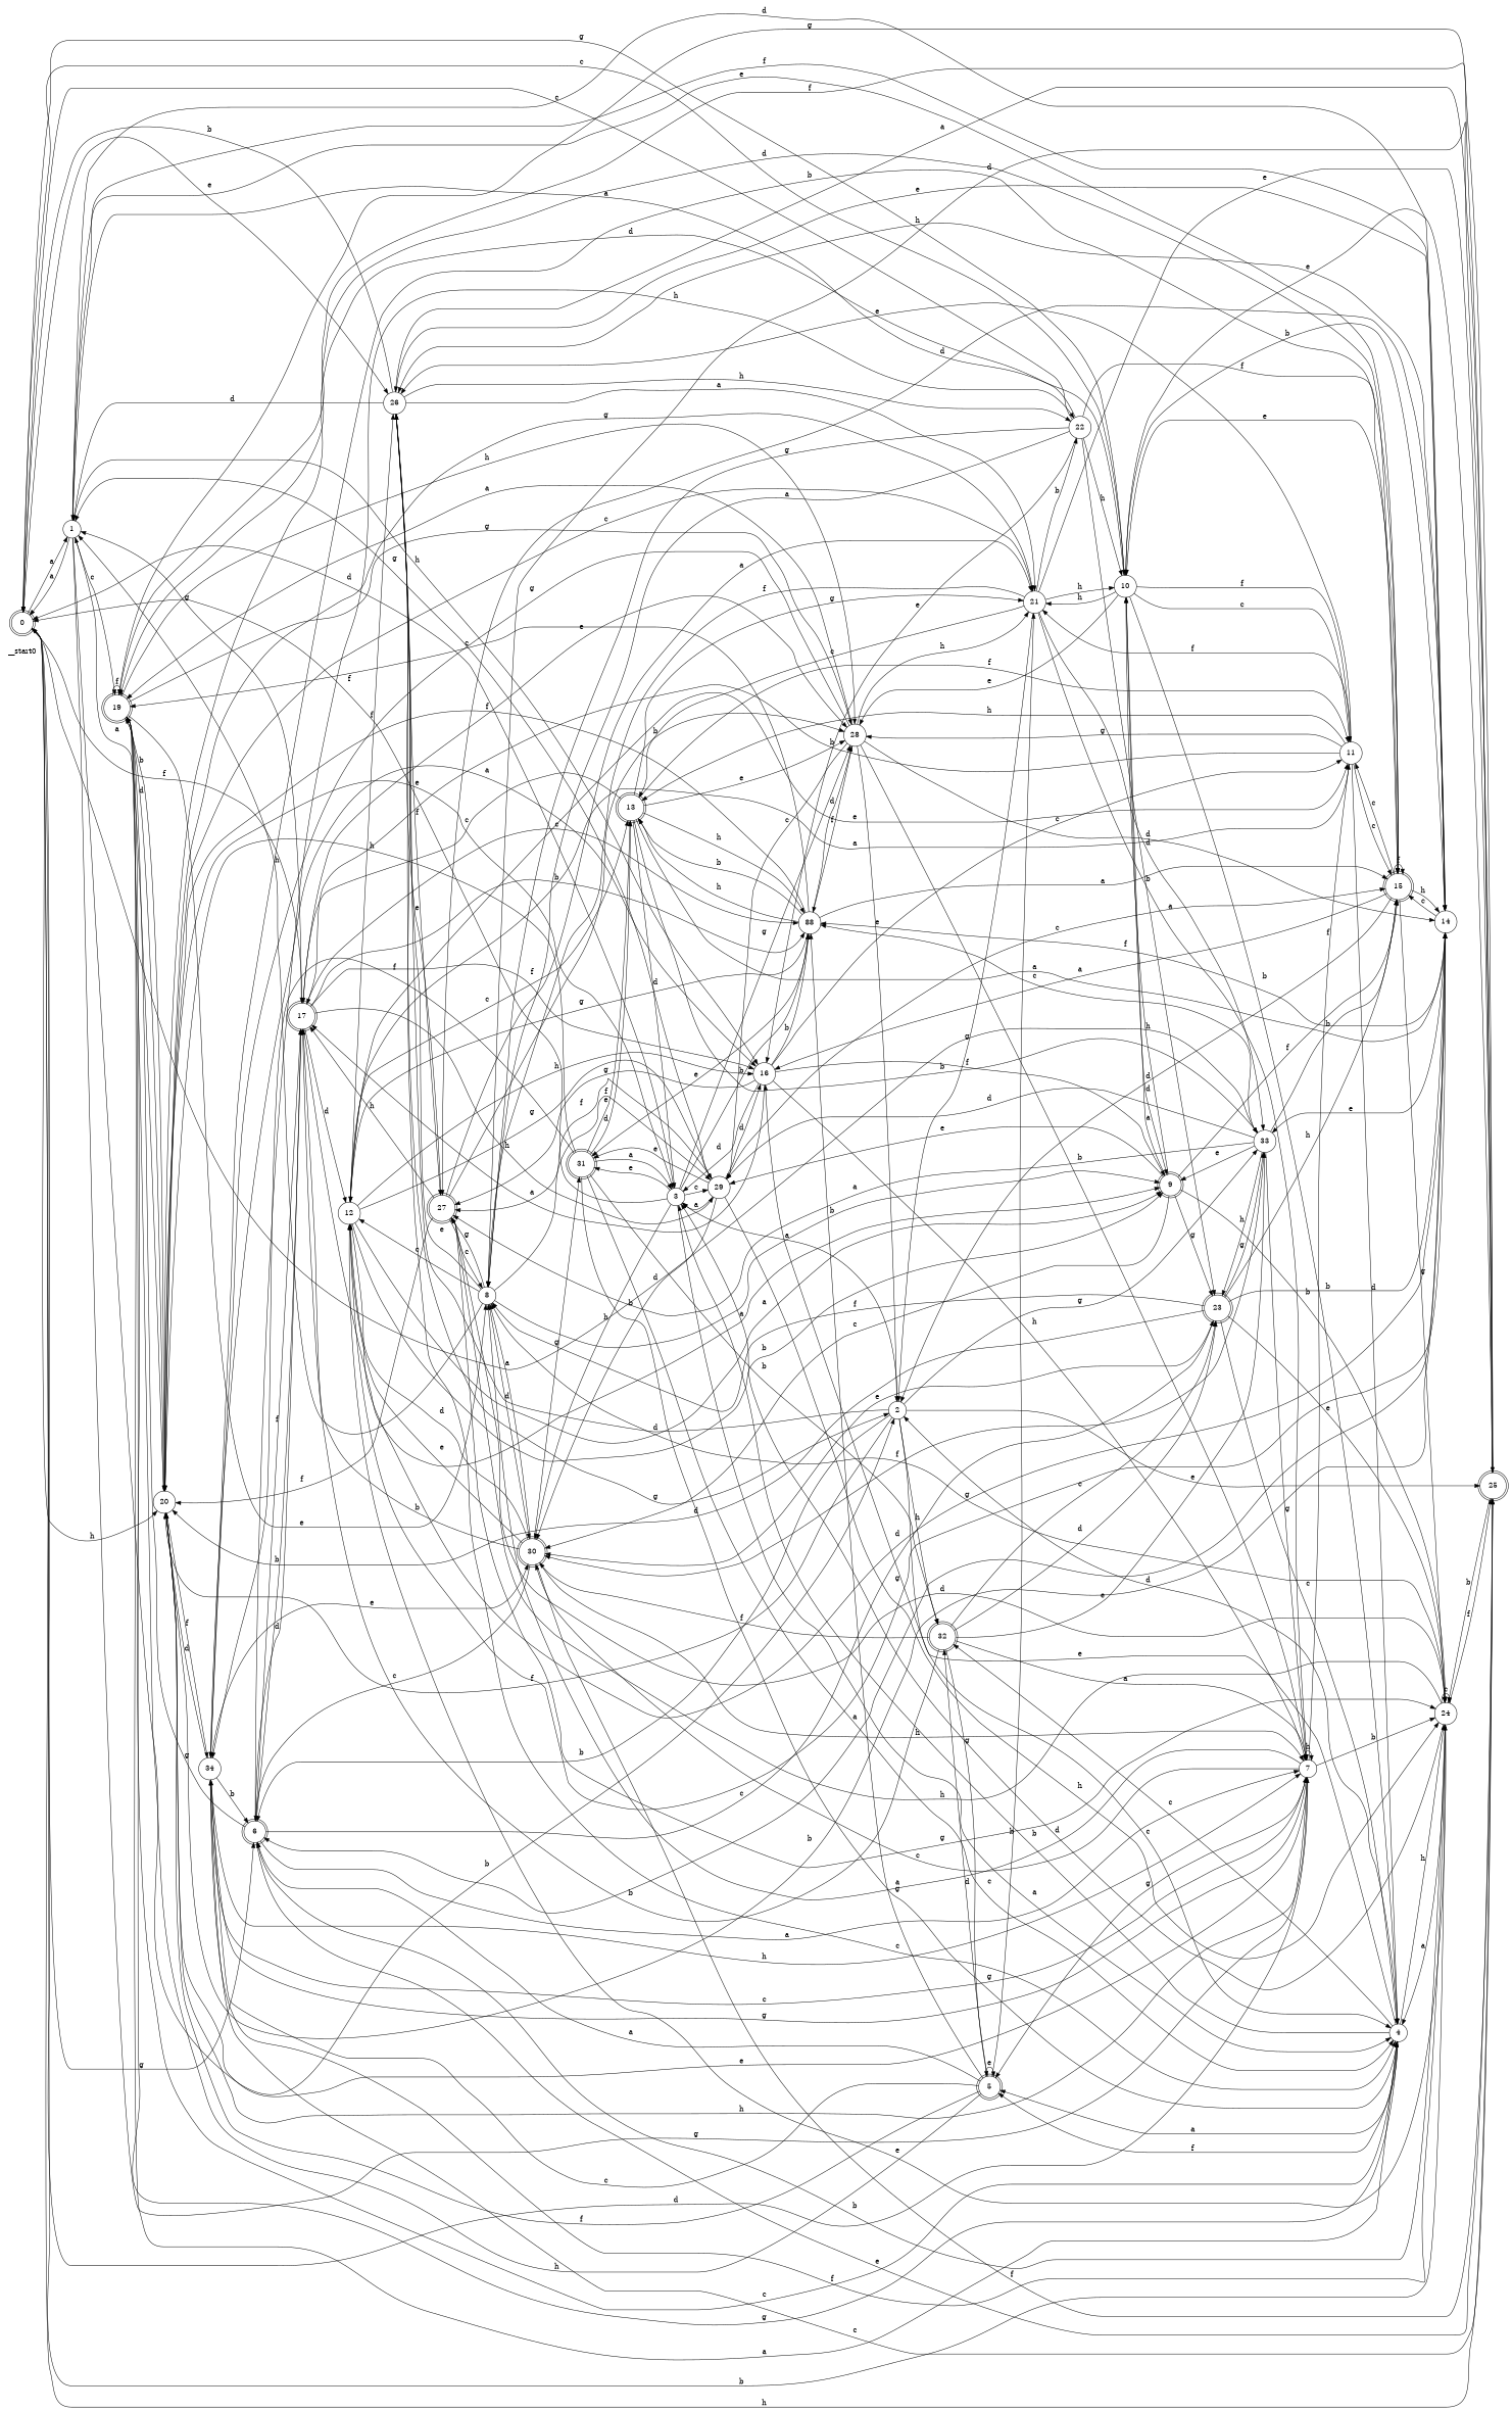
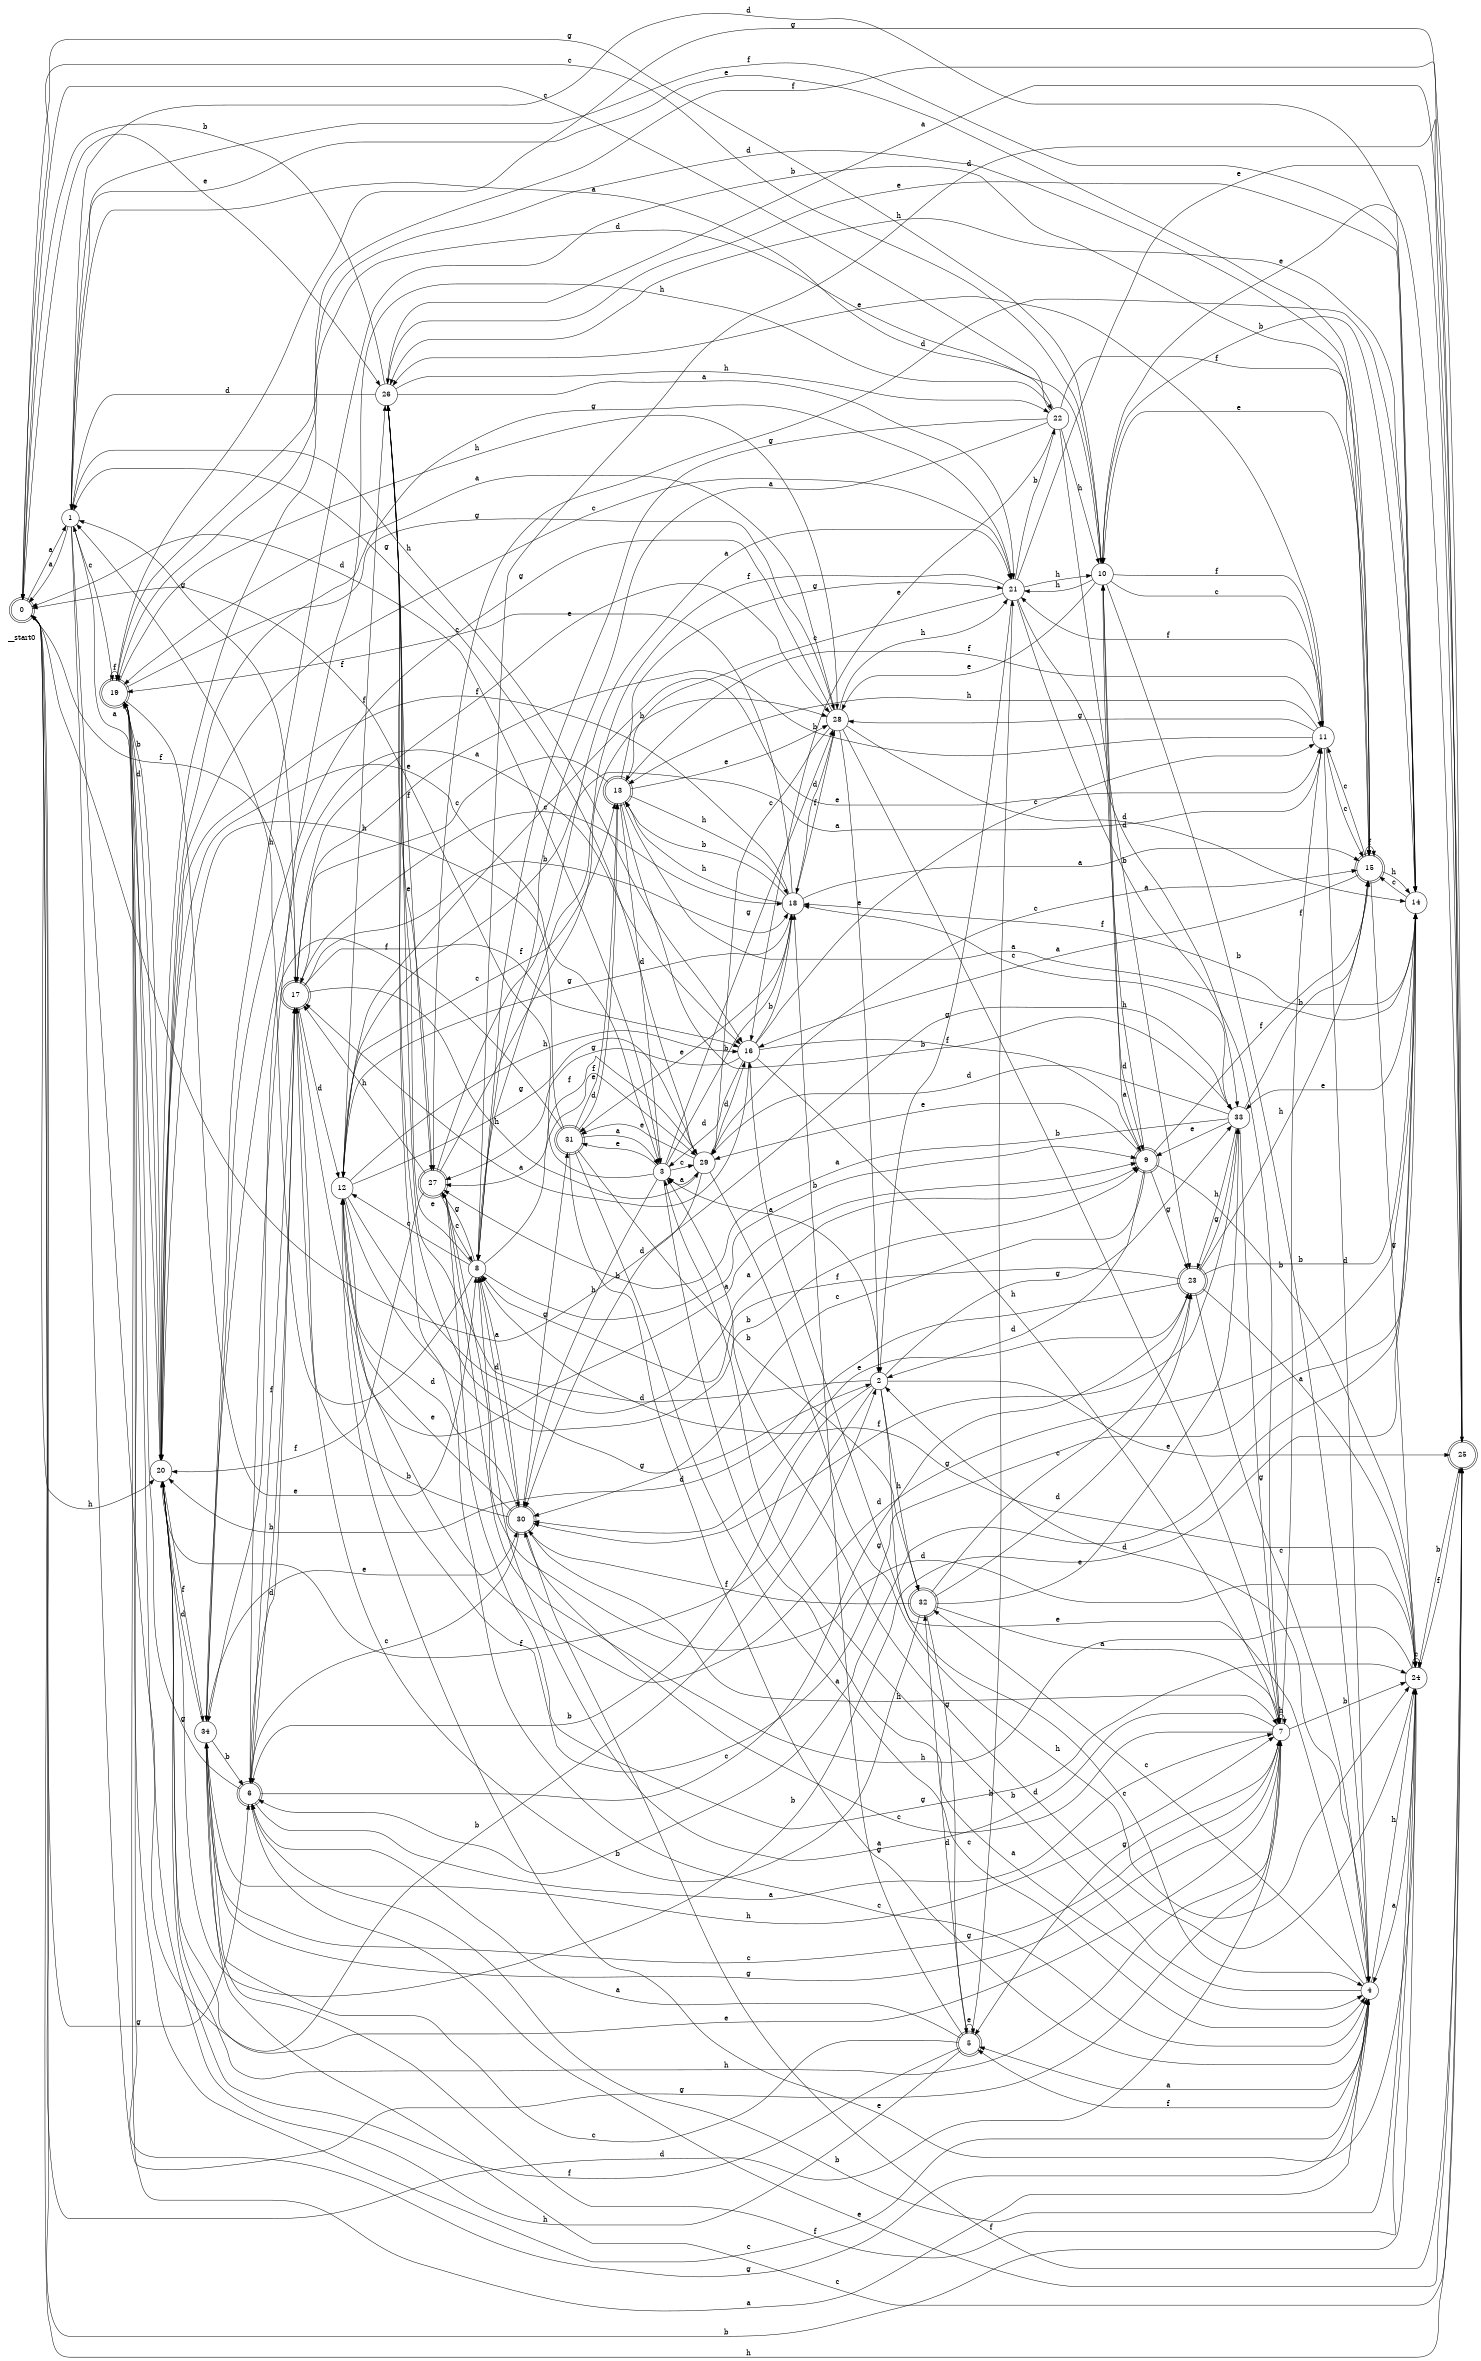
  digraph {
    rankdir=LR
    node [shape=circle color=black fillcolor=white style=filled]
    __start0 [shape=none color="" fillcolor="" style=""]
    n2 [label=0 shape=doublecircle style="rounded,filled"]
    n3 [label=1]
    n4 [label=6 shape=doublecircle style="rounded,filled"]
    n5 [label=10]
    n6 [label=17 shape=doublecircle style="rounded,filled"]
    n7 [label=20]
    n8 [label=24]
    n9 [label=26]
    n10 [label=33]
    n11 [label=2]
    n12 [label=7]
    n13 [label=14]
    n14 [label=15 shape=doublecircle style="rounded,filled"]
    n15 [label=16]
    n16 [label=19 shape=doublecircle style="rounded,filled"]
    n17 [label=25 shape=doublecircle style="rounded,filled"]
    n18 [label=22]
    n19 [label=23 shape=doublecircle style="rounded,filled"]
    n20 [label=4]
    n21 [label=28]
    n22 [label=21]
    n23 [label=11]
    n24 [label=9 shape=doublecircle style="rounded,filled"]
-   n25 [label=88]
+   n25 [label=18]
    n26 [label=29]
    n27 [label=12]
    n28 [label=3]
    n29 [label=34]
    n30 [label=8]
    n31 [label=27 shape=doublecircle style="rounded,filled"]
    n32 [label=30 shape=doublecircle style="rounded,filled"]
    n33 [label=32 shape=doublecircle style="rounded,filled"]
    n34 [label=5 shape=doublecircle style="rounded,filled"]
    n35 [label=31 shape=doublecircle style="rounded,filled"]
    n36 [label=13 shape=doublecircle style="rounded,filled"]
    n2 -> n3 [label=a]
    n2 -> n4 [label=g]
    n2 -> n5 [label=c]
    n2 -> n6 [label=f]
    n2 -> n7 [label=h]
    n2 -> n8 [label=b]
    n2 -> n9 [label=e]
    n2 -> n10 [label=d]
    n3 -> n2 [label=a]
    n3 -> n11 [label=b]
    n3 -> n12 [label=g]
    n3 -> n13 [label=d]
    n3 -> n13 [label=f]
    n3 -> n14 [label=e]
    n3 -> n15 [label=h]
    n3 -> n16 [label=c]
    n4 -> n6 [label=b]
    n4 -> n6 [label=d]
    n4 -> n6 [label=f]
    n4 -> n12 [label=a]
    n4 -> n16 [label=g]
    n4 -> n17 [label=e]
    n4 -> n18 [label=h]
    n4 -> n19 [label=c]
    n5 -> n2 [label=g]
    n5 -> n3 [label=a]
    n5 -> n20 [label=b]
    n5 -> n21 [label=e]
    n5 -> n22 [label=h]
    n5 -> n23 [label=c]
    n5 -> n23 [label=f]
    n5 -> n24 [label=d]
    n6 -> n3 [label=g]
    n6 -> n15 [label=f]
    n6 -> n21 [label=e]
    n6 -> n24 [label=a]
    n6 -> n25 [label=b]
    n6 -> n25 [label=c]
    n6 -> n26 [label=h]
    n6 -> n27 [label=d]
    n7 -> n3 [label=a]
    n7 -> n12 [label=h]
    n7 -> n13 [label=b]
    n7 -> n16 [label=d]
    n7 -> n22 [label=c]
    n7 -> n22 [label=g]
    n7 -> n28 [label=e]
    n7 -> n29 [label=f]
    n8 -> n4 [label=b]
    n8 -> n8 [label=c]
    n8 -> n17 [label=f]
    n8 -> n20 [label=a]
    n8 -> n27 [label=e]
    n8 -> n28 [label=d]
    n8 -> n30 [label=g]
    n8 -> n31 [label=h]
    n9 -> n2 [label=b]
    n9 -> n3 [label=d]
    n9 -> n11 [label=g]
    n9 -> n13 [label=e]
    n9 -> n18 [label=h]
    n9 -> n20 [label=c]
    n9 -> n22 [label=a]
    n9 -> n31 [label=f]
    n10 -> n12 [label=g]
    n10 -> n14 [label=b]
    n10 -> n19 [label=h]
    n10 -> n24 [label=e]
    n10 -> n25 [label=c]
    n10 -> n26 [label=d]
    n10 -> n31 [label=a]
    n10 -> n32 [label=f]
    n11 -> n4 [label=b]
    n11 -> n7 [label=f]
    n11 -> n9 [label=d]
    n11 -> n10 [label=g]
    n11 -> n17 [label=e]
    n11 -> n20 [label=c]
    n11 -> n28 [label=a]
    n11 -> n33 [label=h]
    n12 -> n2 [label=d]
    n12 -> n7 [label=e]
    n12 -> n8 [label=b]
    n12 -> n12 [label=h]
    n12 -> n23 [label=f]
    n12 -> n30 [label=a]
    n12 -> n32 [label=c]
    n12 -> n34 [label=g]
    n13 -> n4 [label=a]
    n13 -> n5 [label=b]
    n13 -> n9 [label=h]
    n13 -> n10 [label=e]
    n13 -> n14 [label=c]
    n13 -> n25 [label=f]
    n13 -> n27 [label=g]
    n13 -> n31 [label=d]
    n14 -> n5 [label=e]
    n14 -> n8 [label=g]
    n14 -> n13 [label=h]
    n14 -> n14 [label=f]
    n14 -> n15 [label=a]
    n14 -> n23 [label=c]
    n14 -> n29 [label=b]
    n15 -> n6 [label=a]
    n15 -> n12 [label=h]
    n15 -> n23 [label=c]
    n15 -> n24 [label=f]
    n15 -> n25 [label=b]
    n15 -> n28 [label=d]
    n15 -> n31 [label=g]
    n16 -> n7 [label=b]
    n16 -> n14 [label=d]
    n16 -> n16 [label=f]
    n16 -> n20 [label=a]
    n16 -> n20 [label=c]
    n16 -> n21 [label=g]
    n16 -> n21 [label=h]
    n16 -> n30 [label=e]
    n17 -> n2 [label=h]
    n17 -> n5 [label=e]
    n17 -> n8 [label=b]
    n17 -> n9 [label=a]
    n17 -> n16 [label=f]
    n17 -> n16 [label=g]
    n17 -> n29 [label=c]
    n17 -> n30 [label=d]
    n18 -> n2 [label=c]
    n18 -> n5 [label=h]
    n18 -> n7 [label=d]
    n18 -> n14 [label=f]
    n18 -> n15 [label=e]
    n18 -> n19 [label=b]
    n18 -> n30 [label=a]
    n18 -> n30 [label=g]
    n19 -> n7 [label=d]
-   n19 -> n8 [label=e]
+   n19 -> n8 [label=a]
    n19 -> n10 [label=g]
    n19 -> n13 [label=b]
    n19 -> n14 [label=h]
    n19 -> n20 [label=c]
    n19 -> n30 [label=f]
    n19 -> n32 [label=e]
    n20 -> n8 [label=h]
    n20 -> n11 [label=d]
    n20 -> n15 [label=e]
    n20 -> n16 [label=g]
    n20 -> n28 [label=b]
    n20 -> n33 [label=c]
    n20 -> n34 [label=a]
    n20 -> n34 [label=f]
    n21 -> n11 [label=e]
    n21 -> n12 [label=b]
    n21 -> n13 [label=d]
    n21 -> n16 [label=a]
    n21 -> n22 [label=h]
    n21 -> n25 [label=f]
    n21 -> n26 [label=c]
    n21 -> n29 [label=g]
    n22 -> n5 [label=h]
    n22 -> n10 [label=d]
    n22 -> n11 [label=g]
    n22 -> n12 [label=a]
    n22 -> n17 [label=e]
    n22 -> n18 [label=b]
    n22 -> n30 [label=f]
    n22 -> n36 [label=c]
    n23 -> n6 [label=b]
    n23 -> n9 [label=e]
    n23 -> n14 [label=c]
    n23 -> n20 [label=d]
    n23 -> n21 [label=g]
    n23 -> n22 [label=f]
    n23 -> n27 [label=a]
    n23 -> n36 [label=h]
    n24 -> n5 [label=a]
    n24 -> n5 [label=h]
    n24 -> n8 [label=b]
-   n14 -> n11 [label=d]
+   n24 -> n11 [label=d]
    n24 -> n14 [label=f]
    n24 -> n19 [label=g]
    n24 -> n26 [label=e]
    n24 -> n32 [label=c]
    n25 -> n7 [label=f]
    n25 -> n14 [label=a]
    n25 -> n16 [label=c]
    n25 -> n21 [label=d]
    n25 -> n27 [label=g]
    n25 -> n35 [label=e]
    n25 -> n36 [label=b]
    n25 -> n36 [label=h]
    n26 -> n3 [label=g]
    n26 -> n8 [label=h]
    n26 -> n14 [label=c]
    n26 -> n15 [label=d]
    n26 -> n28 [label=a]
    n26 -> n31 [label=f]
    n26 -> n32 [label=b]
    n26 -> n35 [label=e]
    n27 -> n9 [label=f]
    n27 -> n13 [label=d]
    n27 -> n15 [label=h]
    n27 -> n23 [label=e]
    n27 -> n24 [label=a]
    n27 -> n24 [label=b]
    n27 -> n26 [label=g]
    n27 -> n36 [label=c]
    n28 -> n2 [label=d]
    n28 -> n2 [label=f]
    n28 -> n20 [label=a]
    n28 -> n21 [label=g]
    n28 -> n25 [label=b]
    n28 -> n26 [label=c]
    n28 -> n32 [label=h]
    n28 -> n35 [label=e]
    n29 -> n4 [label=b]
    n29 -> n7 [label=d]
    n29 -> n8 [label=f]
    n29 -> n12 [label=c]
    n29 -> n12 [label=g]
    n29 -> n12 [label=h]
    n29 -> n15 [label=a]
    n29 -> n32 [label=e]
    n30 -> n3 [label=h]
    n30 -> n9 [label=e]
    n30 -> n24 [label=b]
    n30 -> n26 [label=f]
    n30 -> n27 [label=c]
    n30 -> n31 [label=g]
    n30 -> n32 [label=d]
    n31 -> n6 [label=h]
    n31 -> n7 [label=f]
    n31 -> n8 [label=d]
    n31 -> n8 [label=g]
    n31 -> n9 [label=e]
    n31 -> n21 [label=b]
    n31 -> n22 [label=a]
    n31 -> n30 [label=c]
    n32 -> n4 [label=c]
    n32 -> n6 [label=b]
    n32 -> n12 [label=h]
    n32 -> n17 [label=f]
    n32 -> n27 [label=d]
    n32 -> n27 [label=e]
    n32 -> n30 [label=a]
    n32 -> n35 [label=g]
    n33 -> n6 [label=b]
    n33 -> n10 [label=e]
    n33 -> n12 [label=a]
    n33 -> n19 [label=c]
    n33 -> n19 [label=d]
    n33 -> n32 [label=f]
    n33 -> n34 [label=g]
    n34 -> n4 [label=a]
    n34 -> n7 [label=f]
    n34 -> n16 [label=h]
    n34 -> n22 [label=b]
    n34 -> n25 [label=g]
    n34 -> n29 [label=c]
    n34 -> n33 [label=d]
    n34 -> n34 [label=e]
    n35 -> n7 [label=h]
    n35 -> n20 [label=c]
    n35 -> n20 [label=g]
    n35 -> n28 [label=a]
    n35 -> n29 [label=f]
    n35 -> n33 [label=b]
    n35 -> n36 [label=d]
    n35 -> n36 [label=e]
    n36 -> n6 [label=c]
    n36 -> n10 [label=b]
    n36 -> n13 [label=a]
    n36 -> n21 [label=e]
    n36 -> n22 [label=g]
    n36 -> n23 [label=f]
    n36 -> n25 [label=h]
    n36 -> n28 [label=d]
  }
